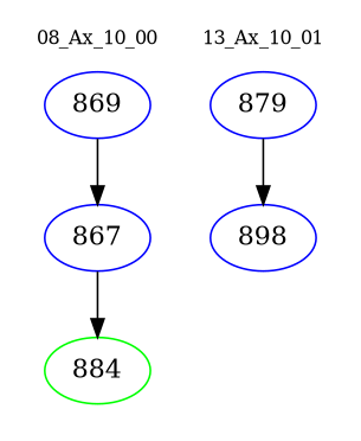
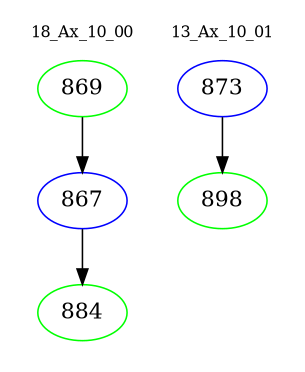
  digraph {
    node [color=blue]
    edge [color=black]
-   n1 [label=869]
+   n1 [color=green label=869]
    n2 [label=867]
    n3 [color=green label=884]
-   n4 [label=879]
-   n5 [label=898]
+   n4 [label=873]
+   n5 [color=green label=898]
    subgraph cluster_1 {
      color=white
      fontsize=10
-     label="08_Ax_10_00"
+     label="18_Ax_10_00"
      n1
      n2
      n3
    }
    subgraph cluster_2 {
      color=white
      fontsize=10
      label="13_Ax_10_01"
      n4
      n5
    }
    n1 -> n2
    n2 -> n3
    n4 -> n5
  }
